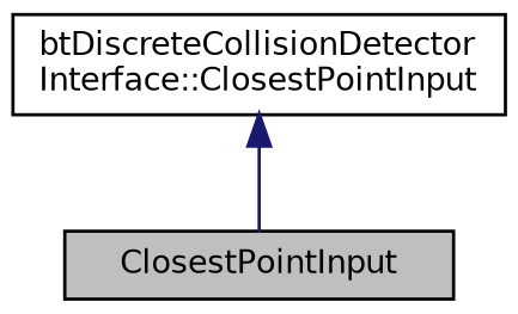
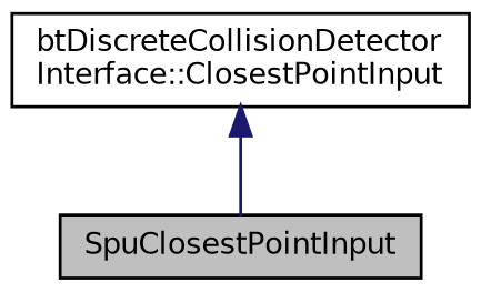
  digraph {
    node [color=black fontname=Helvetica fontsize=10 shape=record style=filled]
-   n1 [fillcolor=grey75 fontcolor=black height=0.2 label=ClosestPointInput width=0.4]
+   n1 [fillcolor=grey75 fontcolor=black height=0.2 label=SpuClosestPointInput width=0.4]
    n2 [fillcolor=white height=0.2 label="btDiscreteCollisionDetector\lInterface::ClosestPointInput" width=0.4]
    n2 -> n1 [color=midnightblue dir=back fontname=Helvetica fontsize=10 labelfontname=Helvetica labelfontsize=10 style=solid]
  }
